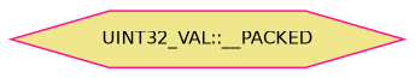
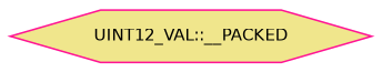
  digraph {
    rankdir=LR
-   n1 [color=deeppink fillcolor=khaki fontname=Helvetica fontsize=10 height=0.2 label="UINT32_VAL::__PACKED" shape=hexagon style=filled width=0.4]
+   n1 [color=deeppink fillcolor=khaki fontname=Helvetica fontsize=10 height=0.2 label="UINT12_VAL::__PACKED" shape=hexagon style=filled width=0.4]
  }
